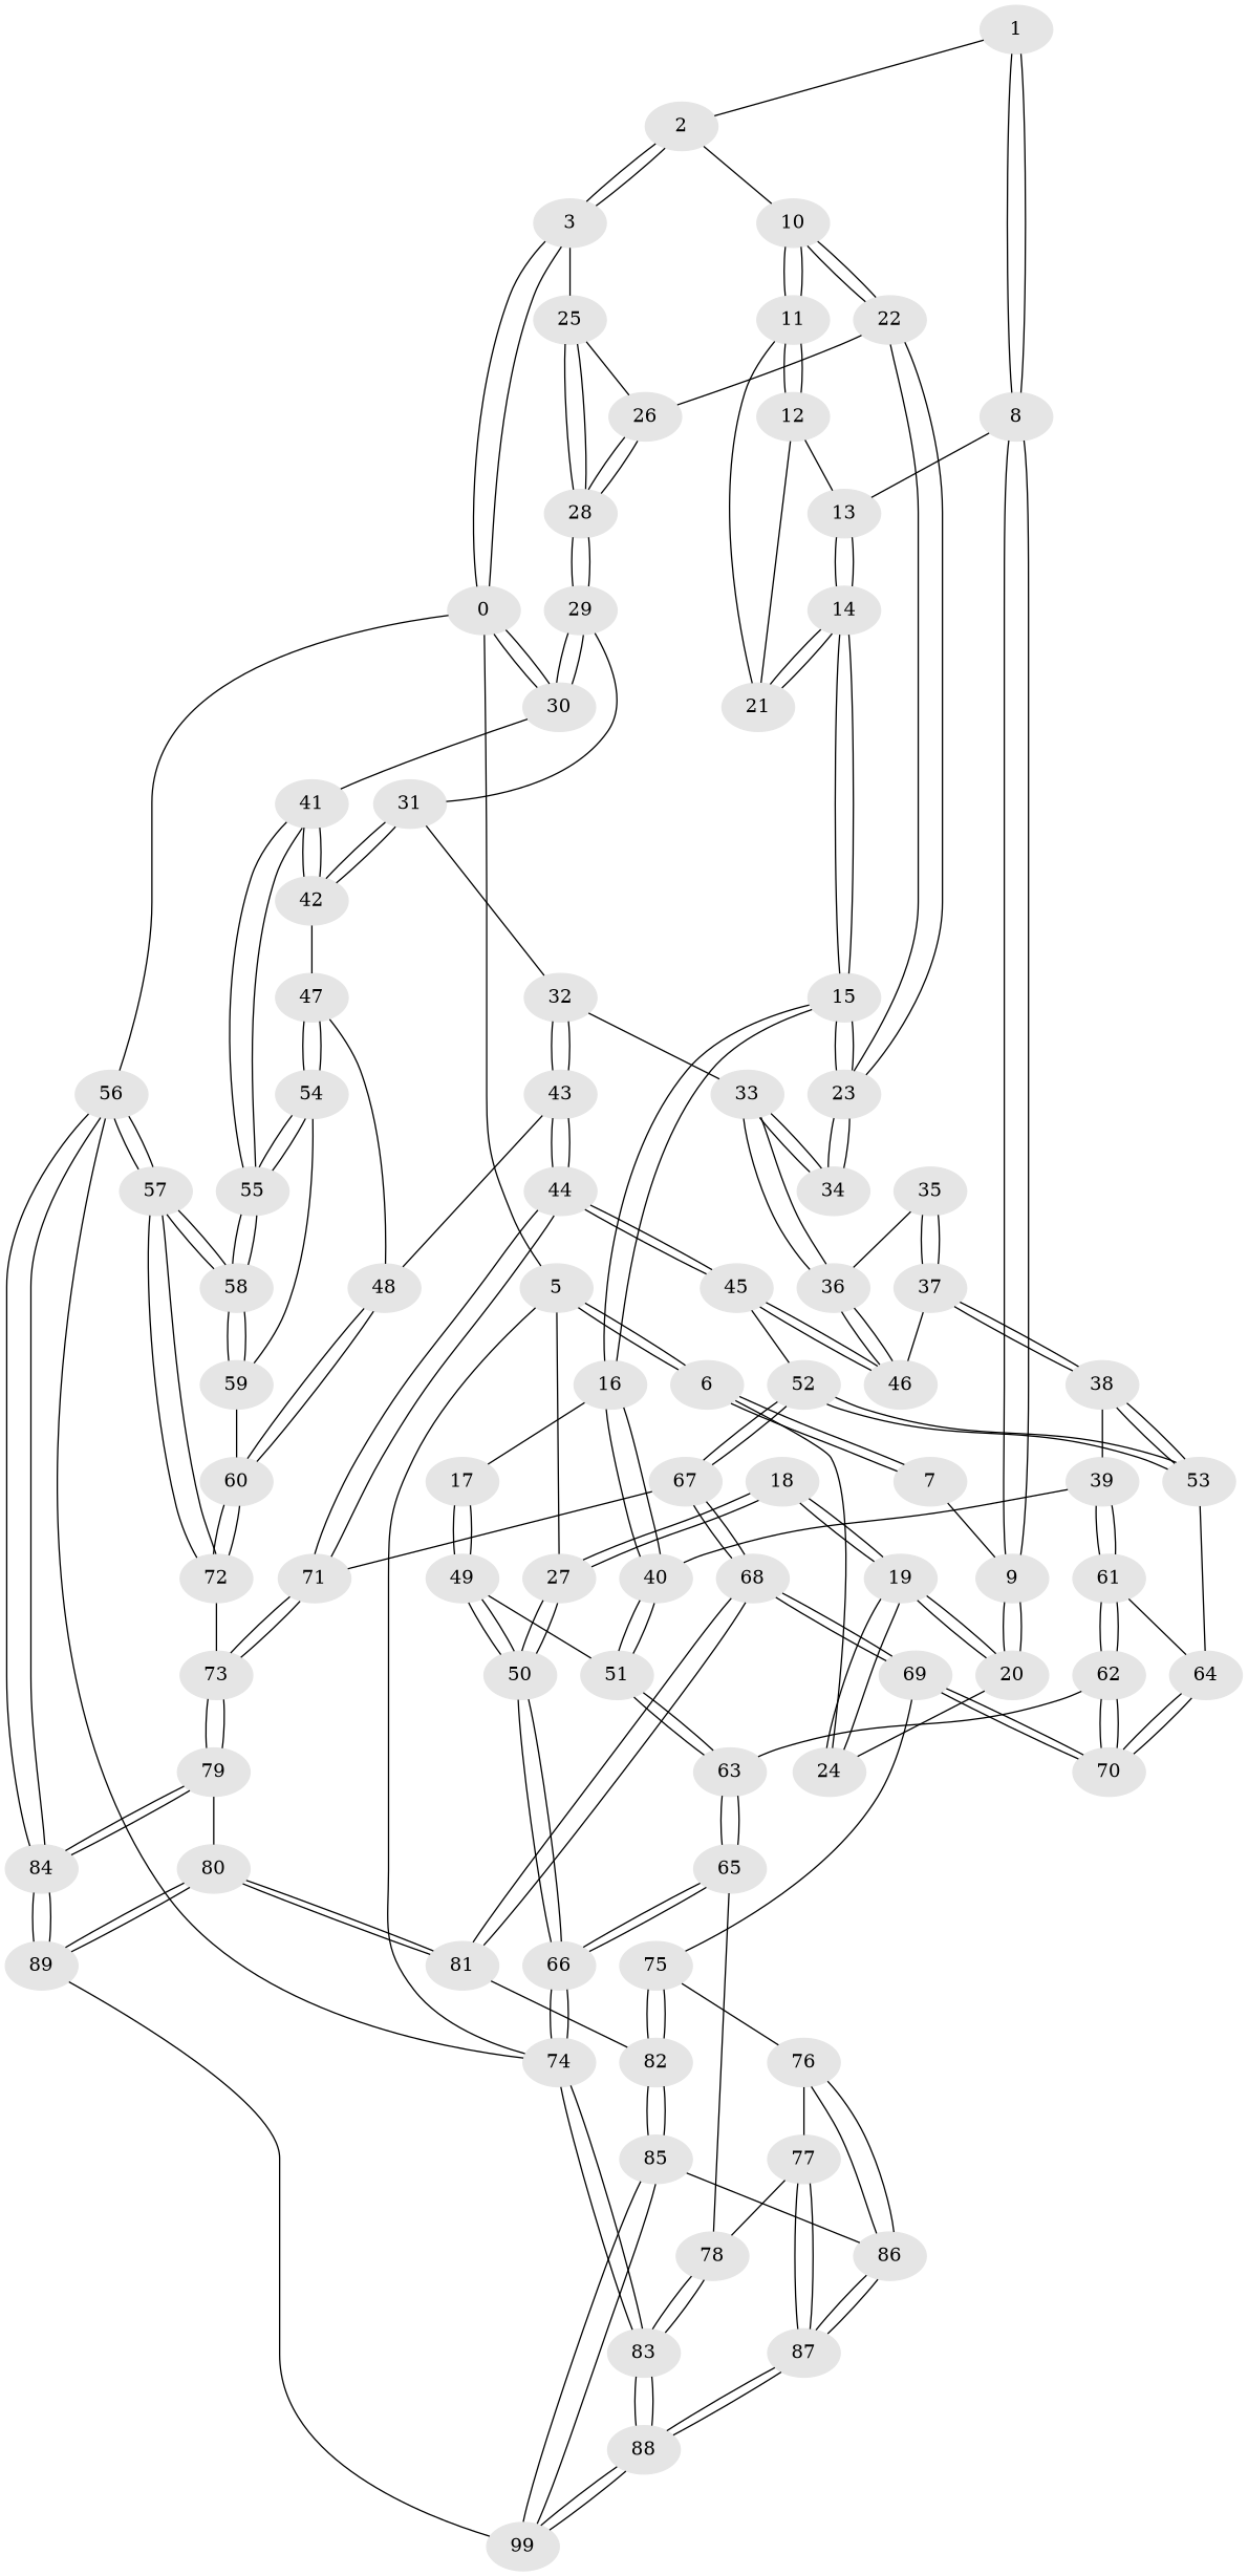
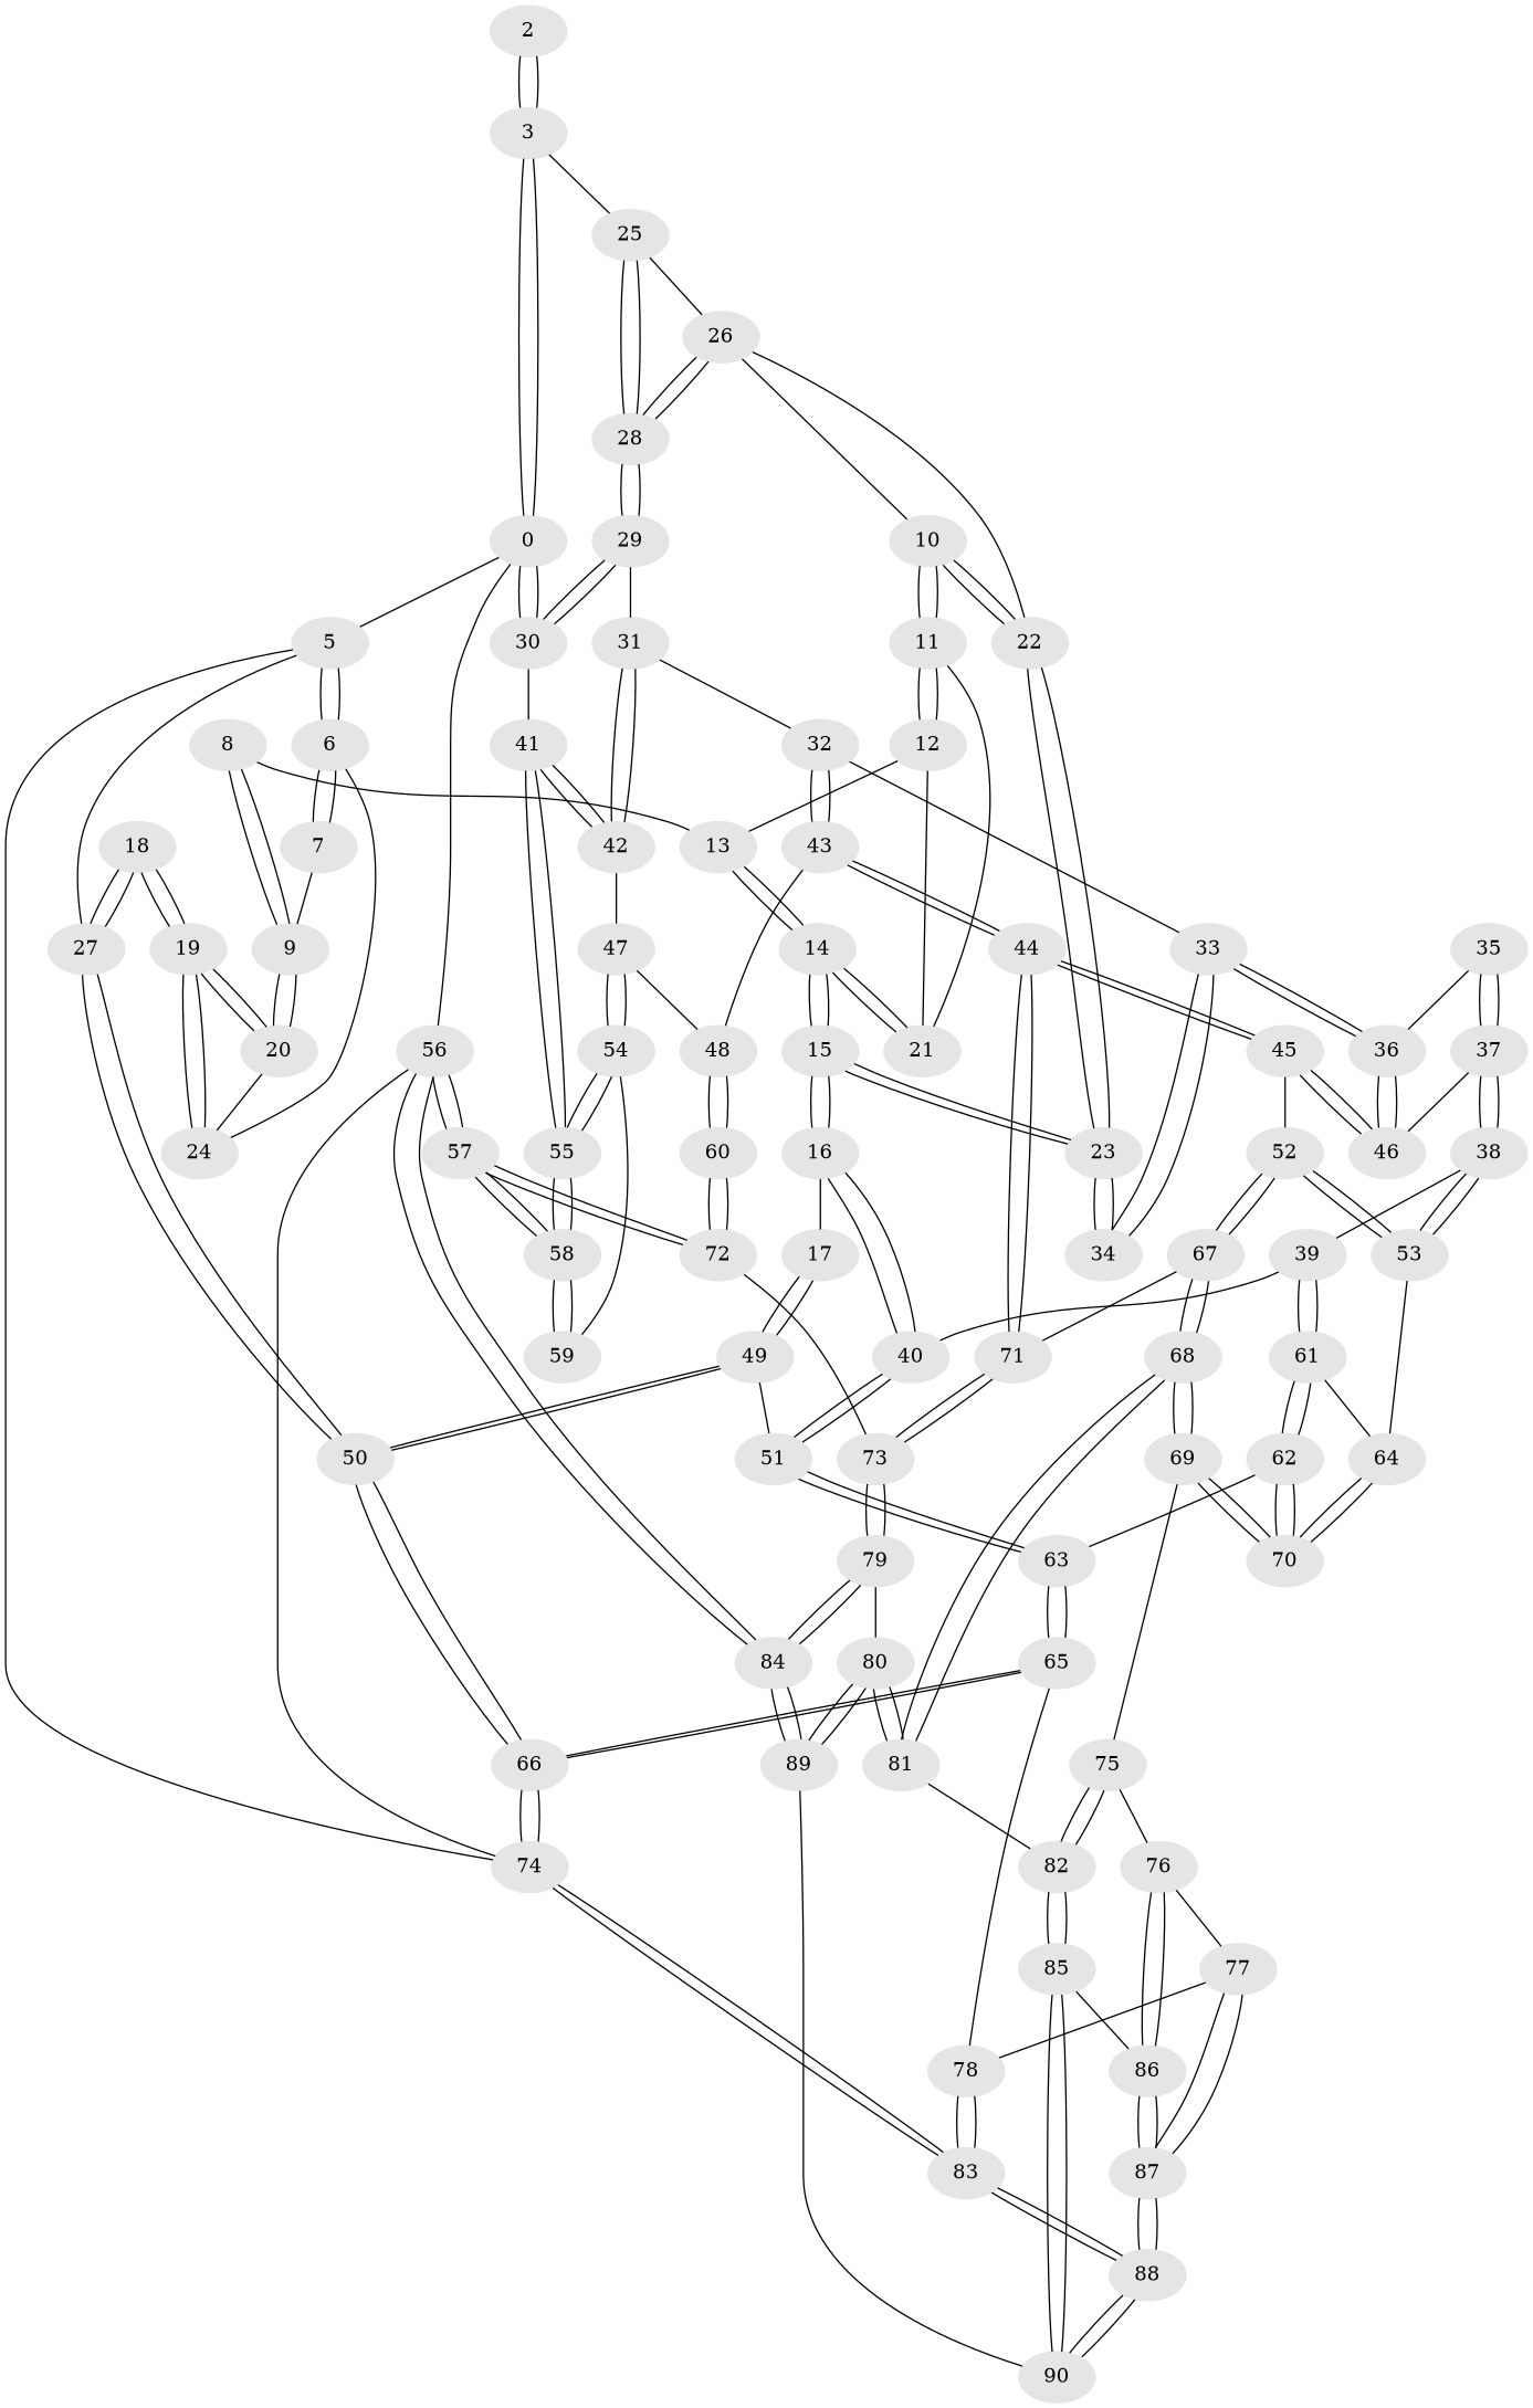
  graph {
    node [color=gray90 style=filled]
-   1
    2
    8
    3
    10
    9
    13
    n8 [label=0]
    25
    11
    22
    5
    30
    56
    26
    28
    6
    27
    74
    41
    57
    84
    7
    24
    50
    83
    20
    14
    12
    21
    23
    15
    16
    17
    40
    34
    49
    51
    18
    19
    29
    66
    31
    32
    42
    55
    33
    43
    47
    36
    44
    48
    46
    35
    37
    38
    39
    53
    61
    64
    62
    63
    58
    54
    45
    71
    60
    52
    73
    67
    59
    72
    65
    68
    70
    89
    78
    69
    81
    75
    82
    76
    79
    80
    88
    77
    86
    85
    87
-   90 [label=99]
-   1 -- 2
-   1 -- 8
-   1 -- 8
+   90
    2 -- 3
    2 -- 3
-   2 -- 10
+   26 -- 10
    8 -- 9
    8 -- 9
    8 -- 13
    3 -- n8
    3 -- n8
    3 -- 25
    10 -- 11
    10 -- 11
    10 -- 22
    10 -- 22
    9 -- 20
    9 -- 20
    13 -- 14
    13 -- 14
    n8 -- 5
    n8 -- 30
    n8 -- 30
    n8 -- 56
    25 -- 26
    25 -- 28
    25 -- 28
    11 -- 12
    11 -- 12
    11 -- 21
    22 -- 26
    22 -- 23
    22 -- 23
    5 -- 6
    5 -- 6
    5 -- 27
    5 -- 74
    30 -- 41
    56 -- 74
    56 -- 57
    56 -- 57
    56 -- 84
    56 -- 84
    26 -- 28
    26 -- 28
    28 -- 29
    28 -- 29
    6 -- 7
    6 -- 7
    6 -- 24
    27 -- 50
    27 -- 50
    74 -- 83
    74 -- 83
    41 -- 42
    41 -- 42
    41 -- 55
    41 -- 55
    57 -- 58
    57 -- 58
    57 -- 72
    57 -- 72
    84 -- 89
    84 -- 89
    7 -- 9
    50 -- 66
    50 -- 66
    83 -- 88
    83 -- 88
    20 -- 24
    14 -- 21
    14 -- 21
    14 -- 15
    14 -- 15
    12 -- 13
    12 -- 21
    23 -- 34
    23 -- 34
    15 -- 23
    15 -- 23
    15 -- 16
    15 -- 16
    16 -- 17
    16 -- 40
    16 -- 40
    17 -- 49
    17 -- 49
    40 -- 51
    40 -- 51
    49 -- 50
    49 -- 50
    49 -- 51
    51 -- 63
    51 -- 63
    18 -- 27
    18 -- 27
    18 -- 19
    18 -- 19
    19 -- 24
    19 -- 24
    19 -- 20
    19 -- 20
    29 -- 30
    29 -- 30
    29 -- 31
    66 -- 74
    66 -- 74
    31 -- 32
    31 -- 42
    31 -- 42
    32 -- 33
    32 -- 43
    32 -- 43
    42 -- 47
    55 -- 58
    55 -- 58
    33 -- 34
    33 -- 34
    33 -- 36
    33 -- 36
    43 -- 44
    43 -- 44
    43 -- 48
    47 -- 48
    47 -- 54
    47 -- 54
    36 -- 46
    36 -- 46
    44 -- 45
    44 -- 45
    44 -- 71
    44 -- 71
    48 -- 60
    48 -- 60
    35 -- 36
    35 -- 37
    35 -- 37
    37 -- 46
    37 -- 38
    37 -- 38
    38 -- 39
    38 -- 53
    38 -- 53
    39 -- 40
    39 -- 61
    39 -- 61
    53 -- 64
    61 -- 64
    61 -- 62
    61 -- 62
    64 -- 70
    64 -- 70
    62 -- 63
    62 -- 70
    62 -- 70
    63 -- 65
    63 -- 65
    58 -- 59
    58 -- 59
    54 -- 55
    54 -- 55
    54 -- 59
    45 -- 46
    45 -- 46
    45 -- 52
    71 -- 73
    71 -- 73
    60 -- 72
    60 -- 72
    52 -- 53
    52 -- 53
    52 -- 67
    52 -- 67
    73 -- 79
    73 -- 79
    67 -- 71
    67 -- 68
    67 -- 68
-   59 -- 60
    72 -- 73
    65 -- 66
    65 -- 66
    65 -- 78
    68 -- 69
    68 -- 69
    68 -- 81
    68 -- 81
    89 -- 90
    78 -- 83
    78 -- 83
    69 -- 70
    69 -- 70
    69 -- 75
    81 -- 82
    75 -- 82
    75 -- 82
    75 -- 76
    82 -- 85
    82 -- 85
    76 -- 77
    76 -- 86
    76 -- 86
    79 -- 84
    79 -- 84
    79 -- 80
    80 -- 89
    80 -- 89
    80 -- 81
    80 -- 81
    88 -- 90
    88 -- 90
    77 -- 78
    77 -- 87
    77 -- 87
    86 -- 87
    86 -- 87
    85 -- 86
    85 -- 90
    85 -- 90
    87 -- 88
    87 -- 88
  }
